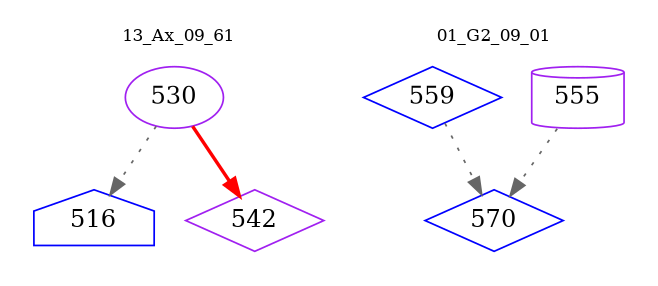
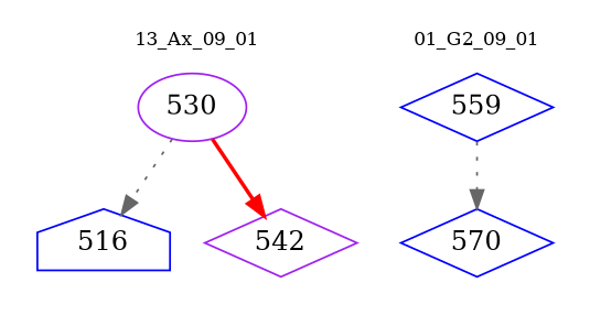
  digraph {
    node [color=purple shape=diamond]
    edge [color=gray40 style=dotted]
    n1 [label=530 shape=ellipse]
    n2 [color=blue label=516 shape=house]
    n3 [label=542]
-   n4 [label=555 shape=cylinder]
    n5 [color=blue label=570]
    n6 [color=blue label=559]
    subgraph cluster_1 {
      color=white
      fontsize=10
-     label="13_Ax_09_61"
+     label="13_Ax_09_01"
      n1
      n2
      n3
    }
    subgraph cluster_2 {
      color=white
      fontsize=10
      label="01_G2_09_01"
-     n4
      n5
      n6
    }
    n1 -> n2
    n1 -> n3 [color=red style=bold]
-   n4 -> n5
    n6 -> n5
  }
